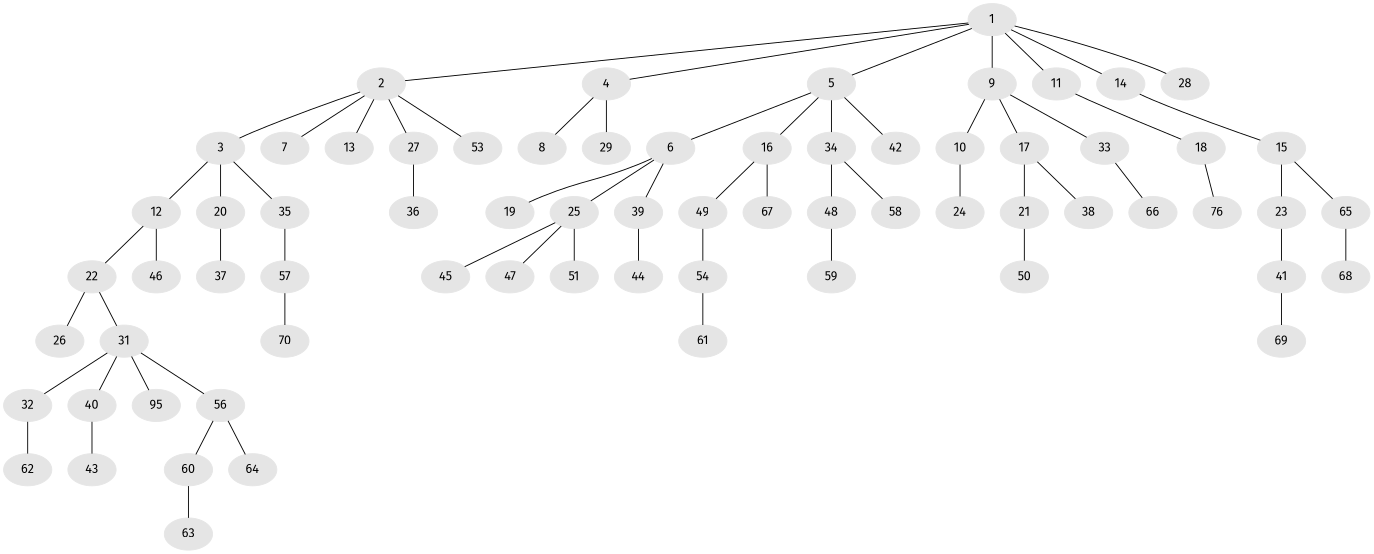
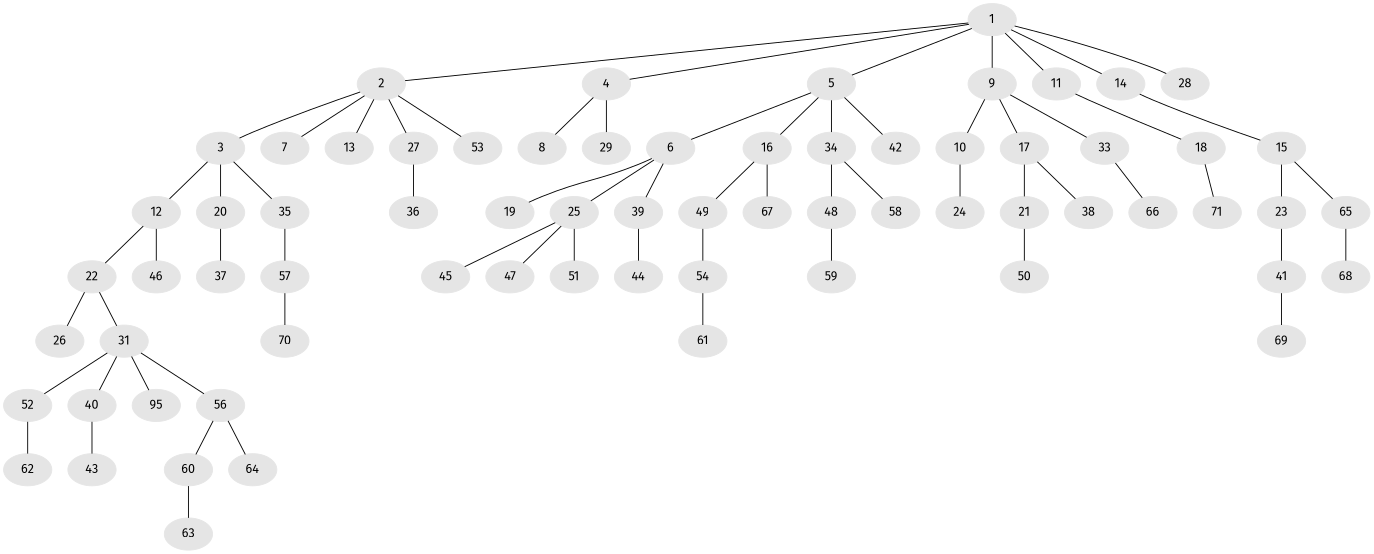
  graph {
    fontname="Fira Sans"
    node [color=gray90 fontname="Fira Sans" style=filled]
    edge [fontname="Fira Sans"]
    1
    2
    4
    5
    9
    11
    14
    28
    3
    7
    13
    27
    53
    8
    29
    6
    16
    34
    42
    10
    17
    33
    18
    15
    12
    20
    35
    36
    22
    46
    37
    57
    19
    25
    39
    49
    67
    48
    58
    45
    47
    51
    44
    24
    21
    38
    66
-   71 [label=76]
+   71
    26
    31
    23
    65
    41
    68
    54
    50
-   32
+   32 [label=52]
    40
    n59 [label=95]
    56
    69
    62
    43
    60
    64
    59
    70
    61
    63
    1 -- 2
    1 -- 4
    1 -- 5
    1 -- 9
    1 -- 11
    1 -- 14
    1 -- 28
    2 -- 3
    2 -- 7
    2 -- 13
    2 -- 27
    2 -- 53
    4 -- 8
    4 -- 29
    5 -- 6
    5 -- 16
    5 -- 34
    5 -- 42
    9 -- 10
    9 -- 17
    9 -- 33
    11 -- 18
    14 -- 15
    3 -- 12
    3 -- 20
    3 -- 35
    27 -- 36
    6 -- 19
    6 -- 25
    6 -- 39
    16 -- 49
    16 -- 67
    34 -- 48
    34 -- 58
    10 -- 24
    17 -- 21
    17 -- 38
    33 -- 66
    18 -- 71
    15 -- 23
    15 -- 65
    12 -- 22
    12 -- 46
    20 -- 37
    35 -- 57
    22 -- 26
    22 -- 31
    57 -- 70
    25 -- 45
    25 -- 47
    25 -- 51
    39 -- 44
    49 -- 54
    48 -- 59
    21 -- 50
    31 -- 32
    31 -- 40
    31 -- n59
    31 -- 56
    23 -- 41
    65 -- 68
    41 -- 69
    54 -- 61
    32 -- 62
    40 -- 43
    56 -- 60
    56 -- 64
    60 -- 63
  }
